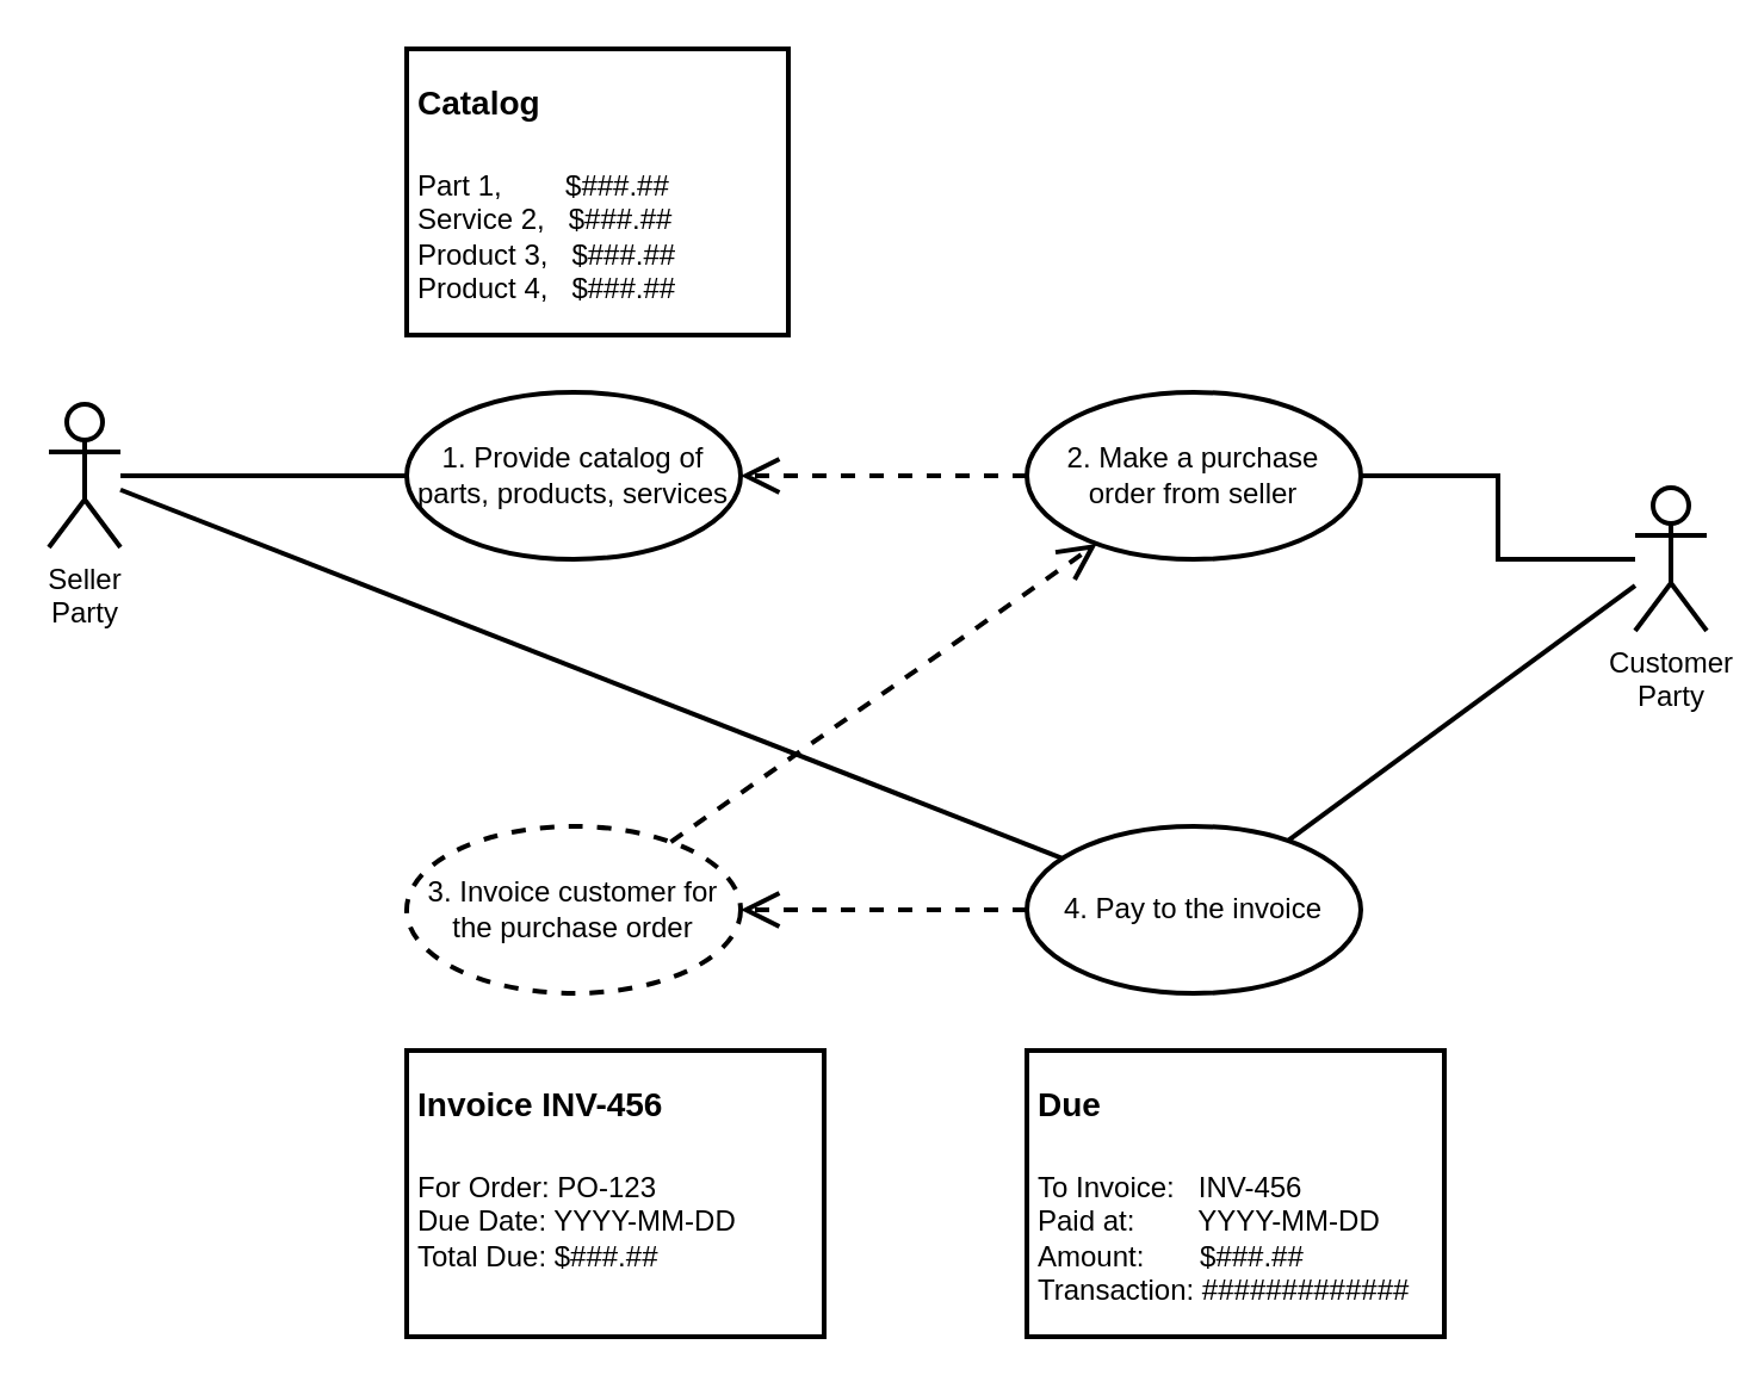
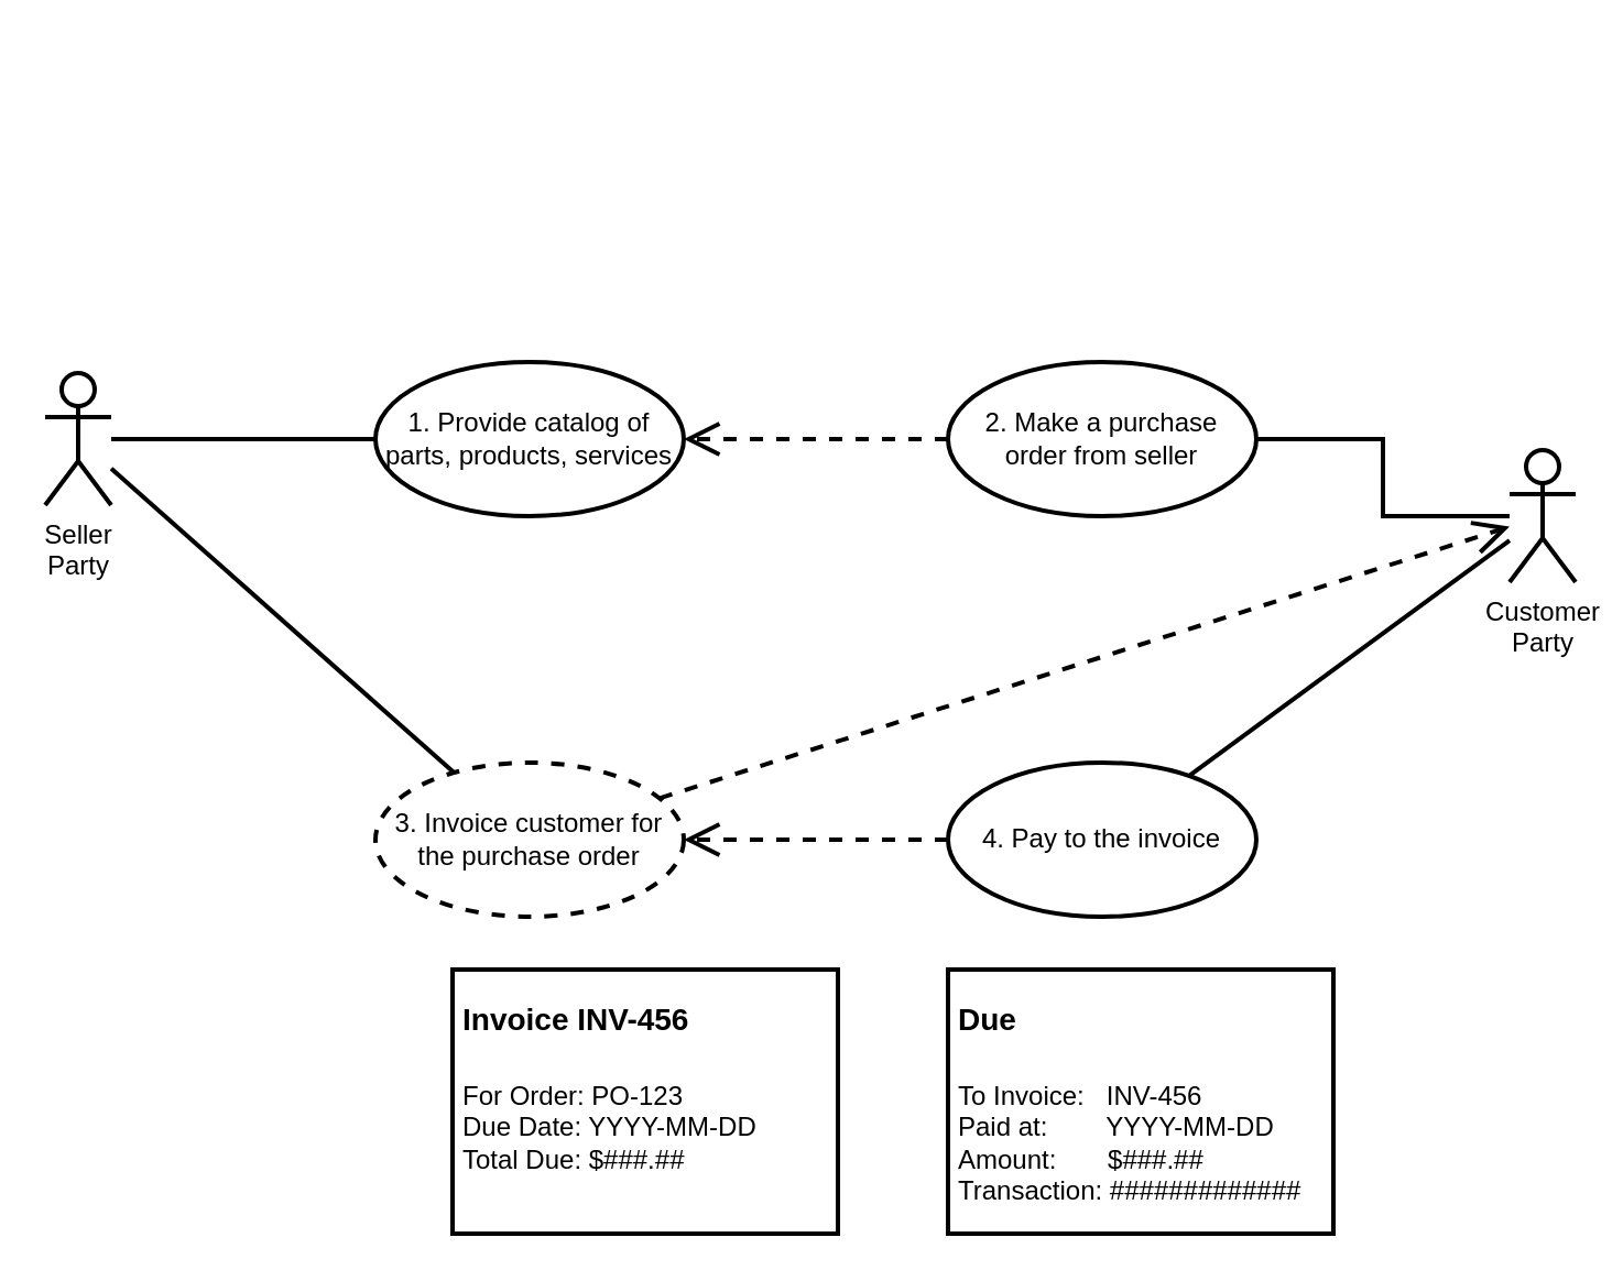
  <mxCell id="0" />
  <mxCell id="1" parent="0" />
  <mxCell id="2" style="edgeStyle=orthogonalEdgeStyle;rounded=0;orthogonalLoop=1;jettySize=auto;html=1;endArrow=none;endFill=0;strokeWidth=2;" edge="1" parent="1" source="4" target="8"><mxGeometry relative="1" as="geometry" /></mxCell>
- <mxCell id="3" style="rounded=0;orthogonalLoop=1;jettySize=auto;html=1;endArrow=none;endFill=0;strokeWidth=2;" edge="1" parent="1" source="4" target="13"><mxGeometry relative="1" as="geometry" /></mxCell>
+ <mxCell id="3" style="rounded=0;orthogonalLoop=1;jettySize=auto;html=1;endArrow=none;endFill=0;strokeWidth=2;" edge="1" parent="1" source="4" target="11"><mxGeometry relative="1" as="geometry" /></mxCell>
  <mxCell id="4" value="Seller&lt;br&gt;Party" style="shape=umlActor;verticalLabelPosition=bottom;verticalAlign=top;html=1;strokeWidth=2;" vertex="1" parent="1"><mxGeometry x="20" y="169" width="30" height="60" as="geometry" /></mxCell>
  <mxCell id="5" style="edgeStyle=orthogonalEdgeStyle;rounded=0;orthogonalLoop=1;jettySize=auto;html=1;endArrow=none;endFill=0;strokeWidth=2;" edge="1" parent="1" source="7" target="9"><mxGeometry relative="1" as="geometry" /></mxCell>
  <mxCell id="6" style="edgeStyle=none;rounded=0;orthogonalLoop=1;jettySize=auto;html=1;endArrow=none;endFill=0;strokeWidth=2;" edge="1" parent="1" source="7" target="13"><mxGeometry relative="1" as="geometry" /></mxCell>
  <mxCell id="7" value="Customer&lt;br&gt;Party" style="shape=umlActor;verticalLabelPosition=bottom;verticalAlign=top;html=1;strokeWidth=2;" vertex="1" parent="1"><mxGeometry x="685" y="204" width="30" height="60" as="geometry" /></mxCell>
  <mxCell id="8" value="1. Provide catalog of parts, products, services" style="ellipse;whiteSpace=wrap;html=1;strokeWidth=2;" vertex="1" parent="1"><mxGeometry x="170" y="164" width="140" height="70" as="geometry" /></mxCell>
  <mxCell id="9" value="2. Make a purchase&lt;br&gt;order from seller" style="ellipse;whiteSpace=wrap;html=1;strokeWidth=2;" vertex="1" parent="1"><mxGeometry x="430" y="164" width="140" height="70" as="geometry" /></mxCell>
  <mxCell id="10" value="" style="endArrow=open;endSize=12;dashed=1;html=1;strokeWidth=2;" edge="1" parent="1" source="9" target="8"><mxGeometry width="160" relative="1" as="geometry"><mxPoint x="170" y="476" as="sourcePoint" /><mxPoint x="330" y="476" as="targetPoint" /></mxGeometry></mxCell>
  <mxCell id="11" value="3. Invoice customer for&lt;br&gt;the purchase order" style="ellipse;whiteSpace=wrap;html=1;strokeWidth=2;dashed=1;" vertex="1" parent="1"><mxGeometry x="170" y="346" width="140" height="70" as="geometry" /></mxCell>
- <mxCell id="12" value="" style="endArrow=open;endSize=12;dashed=1;html=1;strokeWidth=2;" edge="1" parent="1" source="11" target="9"><mxGeometry width="160" relative="1" as="geometry"><mxPoint x="440" y="209" as="sourcePoint" /><mxPoint x="320" y="209" as="targetPoint" /></mxGeometry></mxCell>
+ <mxCell id="12" value="" style="endArrow=open;endSize=12;dashed=1;html=1;strokeWidth=2;" edge="1" parent="1" source="11" target="7"><mxGeometry width="160" relative="1" as="geometry"><mxPoint x="440" y="209" as="sourcePoint" /><mxPoint x="320" y="209" as="targetPoint" /></mxGeometry></mxCell>
  <mxCell id="13" value="4. Pay to the invoice" style="ellipse;whiteSpace=wrap;html=1;strokeWidth=2;" vertex="1" parent="1"><mxGeometry x="430" y="346" width="140" height="70" as="geometry" /></mxCell>
  <mxCell id="14" value="" style="endArrow=open;endSize=12;dashed=1;html=1;strokeWidth=2;" edge="1" parent="1" source="13" target="11"><mxGeometry width="160" relative="1" as="geometry"><mxPoint x="349.998" y="366" as="sourcePoint" /><mxPoint x="529.05" y="470.782" as="targetPoint" /></mxGeometry></mxCell>
- <mxCell id="15" value="&lt;h1&gt;&lt;font style=&quot;font-size: 14px&quot;&gt;Catalog&lt;/font&gt;&lt;/h1&gt;&lt;p&gt;&lt;/p&gt;&lt;span&gt;Part 1,&amp;nbsp; &amp;nbsp; &amp;nbsp; &amp;nbsp; $###.##&lt;/span&gt;&lt;br&gt;&lt;span&gt;Service 2,&amp;nbsp; &amp;nbsp;$###.##&lt;/span&gt;&lt;br&gt;&lt;span&gt;Product 3,&amp;nbsp; &amp;nbsp;$###.##&lt;/span&gt;&lt;br&gt;&lt;span&gt;Product 4,&amp;nbsp; &amp;nbsp;$###.##&lt;/span&gt;&lt;br&gt;&lt;p&gt;&lt;/p&gt;" style="text;html=1;fillColor=none;spacing=5;spacingTop=-20;whiteSpace=wrap;overflow=hidden;rounded=0;strokeColor=#000000;strokeWidth=2;" vertex="1" parent="1"><mxGeometry x="170" y="20" width="160" height="120" as="geometry" /></mxCell>
- <mxCell id="16" value="&lt;h1&gt;&lt;font style=&quot;font-size: 14px&quot;&gt;Invoice INV-456&lt;/font&gt;&lt;/h1&gt;&lt;div&gt;&lt;font style=&quot;font-size: 12px&quot;&gt;For Order: PO-123&lt;/font&gt;&lt;/div&gt;&lt;div&gt;&lt;font style=&quot;font-size: 12px&quot;&gt;Due Date: YYYY-MM-DD&lt;/font&gt;&lt;/div&gt;&lt;div&gt;&lt;font style=&quot;font-size: 12px&quot;&gt;Total Due: $###.##&lt;/font&gt;&lt;/div&gt;&lt;p&gt;&lt;/p&gt;" style="text;html=1;fillColor=none;spacing=5;spacingTop=-20;whiteSpace=wrap;overflow=hidden;rounded=0;strokeColor=#000000;strokeWidth=2;" vertex="1" parent="1"><mxGeometry x="170" y="440" width="175" height="120" as="geometry" /></mxCell>
+ <mxCell id="16" value="&lt;h1&gt;&lt;font style=&quot;font-size: 14px&quot;&gt;Invoice INV-456&lt;/font&gt;&lt;/h1&gt;&lt;div&gt;&lt;font style=&quot;font-size: 12px&quot;&gt;For Order: PO-123&lt;/font&gt;&lt;/div&gt;&lt;div&gt;&lt;font style=&quot;font-size: 12px&quot;&gt;Due Date: YYYY-MM-DD&lt;/font&gt;&lt;/div&gt;&lt;div&gt;&lt;font style=&quot;font-size: 12px&quot;&gt;Total Due: $###.##&lt;/font&gt;&lt;/div&gt;&lt;p&gt;&lt;/p&gt;" style="text;html=1;fillColor=none;spacing=5;spacingTop=-20;whiteSpace=wrap;overflow=hidden;rounded=0;strokeColor=#000000;strokeWidth=2;" vertex="1" parent="1"><mxGeometry x="205" y="440" width="175" height="120" as="geometry" /></mxCell>
  <mxCell id="17" value="&lt;h1&gt;&lt;font style=&quot;font-size: 14px&quot;&gt;Due&lt;/font&gt;&lt;/h1&gt;&lt;div&gt;&lt;font style=&quot;font-size: 12px&quot;&gt;To Invoice:&amp;nbsp; &amp;nbsp;INV-456&lt;/font&gt;&lt;/div&gt;&lt;div&gt;&lt;font style=&quot;font-size: 12px&quot;&gt;Paid at:&amp;nbsp; &amp;nbsp; &amp;nbsp; &amp;nbsp; YYYY-MM-DD&lt;/font&gt;&lt;/div&gt;&lt;div&gt;&lt;font style=&quot;font-size: 12px&quot;&gt;Amount:&amp;nbsp; &amp;nbsp; &amp;nbsp; &amp;nbsp;$###.##&lt;/font&gt;&lt;/div&gt;&lt;div&gt;&lt;font style=&quot;font-size: 12px&quot;&gt;Transaction: #############&lt;/font&gt;&lt;/div&gt;&lt;div&gt;&lt;font style=&quot;font-size: 12px&quot;&gt;&lt;br&gt;&lt;/font&gt;&lt;/div&gt;&lt;p&gt;&lt;/p&gt;" style="text;html=1;fillColor=none;spacing=5;spacingTop=-20;whiteSpace=wrap;overflow=hidden;rounded=0;strokeColor=#000000;strokeWidth=2;" vertex="1" parent="1"><mxGeometry x="430" y="440" width="175" height="120" as="geometry" /></mxCell>
